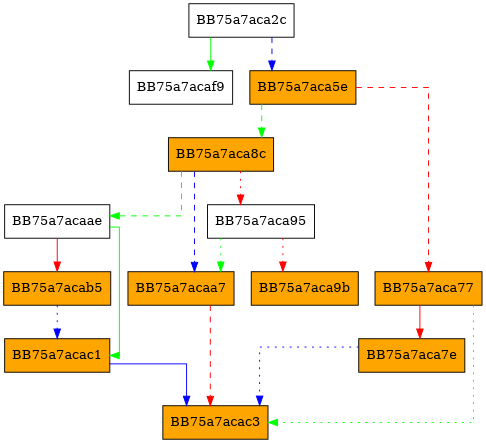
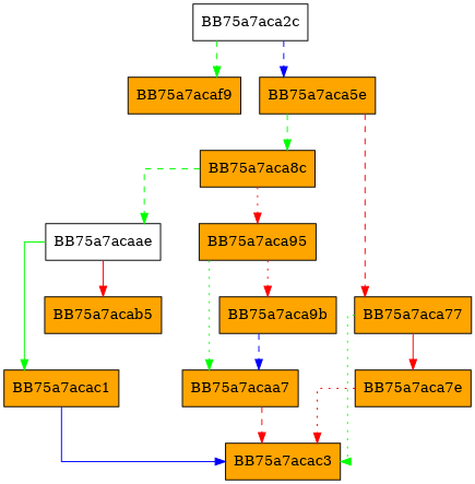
  digraph {
    splines=ortho
    node [fillcolor=orange shape=box style=filled]
    edge [color=green style=dashed]
    BB75a7aca2c [fillcolor=white]
-   BB75a7acaf9 [fillcolor=white]
+   BB75a7acaf9
    BB75a7aca5e
    BB75a7aca8c
    BB75a7aca77
    BB75a7acaae [fillcolor=white]
-   BB75a7aca95 [fillcolor=white]
+   BB75a7aca95
    BB75a7acac3
    BB75a7aca7e
    BB75a7acac1
    BB75a7acab5
    BB75a7acaa7
    BB75a7aca9b
-   BB75a7aca2c -> BB75a7acaf9 [style=solid]
+   BB75a7aca2c -> BB75a7acaf9
    BB75a7aca2c -> BB75a7aca5e [color=blue]
    BB75a7aca5e -> BB75a7aca8c
    BB75a7aca5e -> BB75a7aca77 [color=red]
    BB75a7aca8c -> BB75a7acaae
    BB75a7aca8c -> BB75a7aca95 [color=red style=dotted]
    BB75a7aca77 -> BB75a7acac3 [style=dotted]
    BB75a7aca77 -> BB75a7aca7e [color=red style=solid]
    BB75a7acaae -> BB75a7acac1 [style=solid]
    BB75a7acaae -> BB75a7acab5 [color=red style=solid]
    BB75a7aca95 -> BB75a7acaa7 [style=dotted]
    BB75a7aca95 -> BB75a7aca9b [color=red style=dotted]
-   BB75a7aca7e -> BB75a7acac3 [color=blue style=dotted]
+   BB75a7aca7e -> BB75a7acac3 [color=red style=dotted]
    BB75a7acac1 -> BB75a7acac3 [color=blue style=solid]
-   BB75a7acab5 -> BB75a7acac1 [color=blue style=dotted]
    BB75a7acaa7 -> BB75a7acac3 [color=red]
-   BB75a7aca8c -> BB75a7acaa7 [color=blue]
+   BB75a7aca9b -> BB75a7acaa7 [color=blue]
  }
